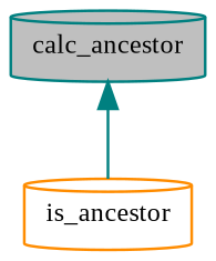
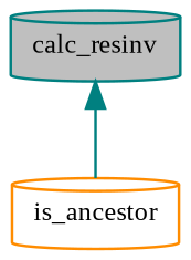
  digraph {
    rankdir=TB
    fontname="Liberation Serif"
    node [fontname="Liberation Serif" fontsize=10 shape=cylinder style=filled]
-   n1 [color=teal fillcolor=grey75 fontcolor=black height=0.2 label=calc_ancestor width=0.4]
+   n1 [color=teal fillcolor=grey75 fontcolor=black height=0.2 label=calc_resinv width=0.4]
    n2 [color=darkorange fillcolor=white height=0.2 label=is_ancestor width=0.4]
    n1 -> n2 [color=teal dir=back fontname="Liberation Serif" fontsize=10 labelfontname=Helvetica labelfontsize=10 style=solid]
  }
